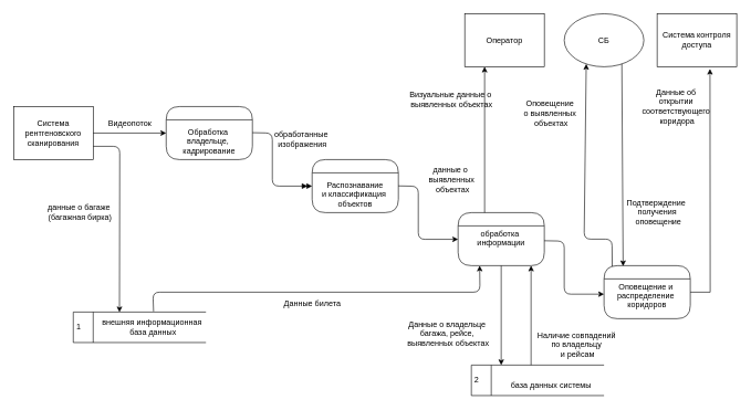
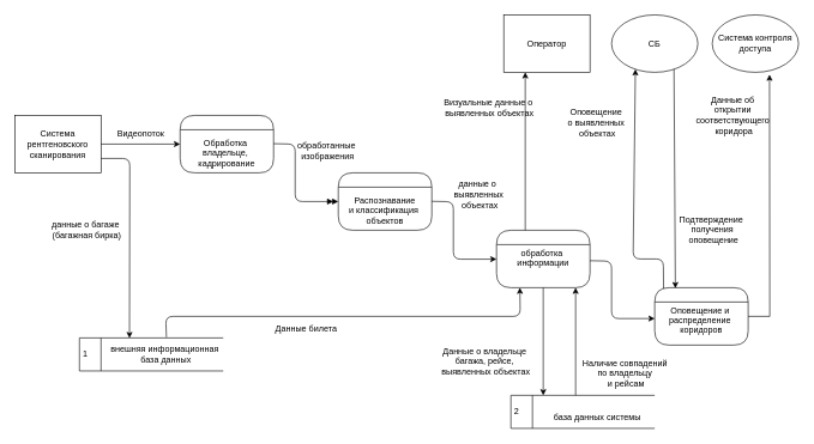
  <mxCell id="0" />
  <mxCell id="1" parent="0" />
  <mxCell id="2" value="&#10;&#10;&#10;&#10;&#10;&#10;Обработка &#10;владельце, &#10;кадрирование" style="swimlane;fontStyle=0;childLayout=stackLayout;horizontal=1;startSize=20;fillColor=#ffffff;horizontalStack=0;resizeParent=1;resizeParentMax=0;resizeLast=0;collapsible=0;marginBottom=0;swimlaneFillColor=#ffffff;rounded=1;arcSize=50;" vertex="1" parent="1"><mxGeometry x="250" y="160" width="130" height="80" as="geometry" /></mxCell>
  <mxCell id="3" value="Система рентгеновского сканирования" style="html=1;dashed=0;whiteSpace=wrap;" vertex="1" parent="1"><mxGeometry x="20" y="160" width="120" height="80" as="geometry" /></mxCell>
  <mxCell id="4" value="" style="endArrow=classic;html=1;rounded=0;exitX=1;exitY=0.5;exitDx=0;exitDy=0;" edge="1" parent="1" source="3"><mxGeometry width="50" height="50" relative="1" as="geometry"><mxPoint x="190" y="210" as="sourcePoint" /><mxPoint x="250" y="200" as="targetPoint" /></mxGeometry></mxCell>
  <mxCell id="5" value="Ви&lt;span style=&quot;background-color: initial;&quot;&gt;деопоток&lt;/span&gt;" style="text;html=1;align=center;verticalAlign=middle;resizable=0;points=[];autosize=1;strokeColor=none;fillColor=none;" vertex="1" parent="1"><mxGeometry x="150" y="170" width="90" height="30" as="geometry" /></mxCell>
  <mxCell id="6" value="1&amp;nbsp; &amp;nbsp; &amp;nbsp; &amp;nbsp;" style="html=1;dashed=0;whiteSpace=wrap;shape=mxgraph.dfd.dataStoreID;align=left;spacingLeft=3;points=[[0,0],[0.5,0],[1,0],[0,0.5],[1,0.5],[0,1],[0.5,1],[1,1]];" vertex="1" parent="1"><mxGeometry x="110" y="470" width="200" height="46" as="geometry" /></mxCell>
  <mxCell id="7" value="внешняя информационная&amp;nbsp;&lt;div&gt;база данных&lt;/div&gt;" style="text;html=1;align=center;verticalAlign=middle;resizable=0;points=[];autosize=1;strokeColor=none;fillColor=none;" vertex="1" parent="1"><mxGeometry x="140" y="473" width="180" height="40" as="geometry" /></mxCell>
  <mxCell id="8" value="" style="endArrow=doubleBlock;html=1;rounded=1;exitX=1;exitY=0.5;exitDx=0;exitDy=0;endFill=1;entryX=0;entryY=0.5;entryDx=0;entryDy=0;curved=0;" edge="1" parent="1" target="10"><mxGeometry width="50" height="50" relative="1" as="geometry"><mxPoint x="380" y="199.41" as="sourcePoint" /><mxPoint x="490" y="199.41" as="targetPoint" /><Array as="points"><mxPoint x="410" y="200" /><mxPoint x="410" y="280" /></Array></mxGeometry></mxCell>
  <mxCell id="9" value="обработанные&amp;nbsp;&lt;div&gt;изображения&lt;/div&gt;" style="text;html=1;align=center;verticalAlign=middle;resizable=0;points=[];autosize=1;strokeColor=none;fillColor=none;" vertex="1" parent="1"><mxGeometry x="400" y="190" width="110" height="40" as="geometry" /></mxCell>
  <mxCell id="10" value="&#10;&#10;&#10;&#10;&#10;&#10;Распознавание&#10;и классификация &#10;объектов" style="swimlane;fontStyle=0;childLayout=stackLayout;horizontal=1;startSize=20;fillColor=#ffffff;horizontalStack=0;resizeParent=1;resizeParentMax=0;resizeLast=0;collapsible=0;marginBottom=0;swimlaneFillColor=#ffffff;rounded=1;arcSize=50;" vertex="1" parent="1"><mxGeometry x="470" y="240" width="130" height="80" as="geometry" /></mxCell>
  <mxCell id="11" value="Оператор" style="html=1;dashed=0;whiteSpace=wrap;" vertex="1" parent="1"><mxGeometry x="700" y="20" width="120" height="80" as="geometry" /></mxCell>
  <mxCell id="12" value="" style="endArrow=classic;html=1;rounded=1;exitX=1;exitY=0.5;exitDx=0;exitDy=0;entryX=0.348;entryY=0.005;entryDx=0;entryDy=0;entryPerimeter=0;curved=0;" edge="1" parent="1" target="6"><mxGeometry width="50" height="50" relative="1" as="geometry"><mxPoint x="140" y="220" as="sourcePoint" /><mxPoint x="180" y="370" as="targetPoint" /><Array as="points"><mxPoint x="180" y="220" /></Array></mxGeometry></mxCell>
  <mxCell id="13" value="данные о багаже&amp;nbsp;&lt;div&gt;(багажная бирка)&lt;/div&gt;" style="text;html=1;align=center;verticalAlign=middle;resizable=0;points=[];autosize=1;strokeColor=none;fillColor=none;" vertex="1" parent="1"><mxGeometry x="60" y="300" width="120" height="40" as="geometry" /></mxCell>
  <mxCell id="14" value="&#10;&#10;&#10;&#10;обработка &#10;информации" style="swimlane;fontStyle=0;childLayout=stackLayout;horizontal=1;startSize=20;fillColor=#ffffff;horizontalStack=0;resizeParent=1;resizeParentMax=0;resizeLast=0;collapsible=0;marginBottom=0;swimlaneFillColor=#ffffff;rounded=1;arcSize=50;" vertex="1" parent="1"><mxGeometry x="690" y="320" width="130" height="80" as="geometry" /></mxCell>
  <mxCell id="15" value="" style="endArrow=classic;html=1;rounded=1;exitX=1;exitY=0.5;exitDx=0;exitDy=0;endFill=1;entryX=0;entryY=0.5;entryDx=0;entryDy=0;curved=0;strokeColor=default;align=center;verticalAlign=middle;fontFamily=Helvetica;fontSize=11;fontColor=default;labelBackgroundColor=default;" edge="1" parent="1"><mxGeometry width="50" height="50" relative="1" as="geometry"><mxPoint x="600" y="279.71" as="sourcePoint" /><mxPoint x="690" y="360.3" as="targetPoint" /><Array as="points"><mxPoint x="630" y="280.3" /><mxPoint x="630" y="360.3" /></Array></mxGeometry></mxCell>
  <mxCell id="16" value="" style="endArrow=classic;html=1;rounded=1;exitX=0.605;exitY=-0.022;exitDx=0;exitDy=0;exitPerimeter=0;entryX=0.25;entryY=1;entryDx=0;entryDy=0;curved=0;" edge="1" parent="1" source="6" target="14"><mxGeometry width="50" height="50" relative="1" as="geometry"><mxPoint x="500" y="340" as="sourcePoint" /><mxPoint x="730" y="410" as="targetPoint" /><Array as="points"><mxPoint x="230" y="440" /><mxPoint x="723" y="440" /></Array></mxGeometry></mxCell>
- <mxCell id="17" value="Данные билета" style="text;html=1;align=center;verticalAlign=middle;resizable=0;points=[];autosize=1;strokeColor=none;fillColor=none;" vertex="1" parent="1"><mxGeometry x="415" y="443" width="110" height="30" as="geometry" /></mxCell>
+ <mxCell id="17" value="Данные билета" style="text;html=1;align=center;verticalAlign=middle;resizable=0;points=[];autosize=1;strokeColor=none;fillColor=none;" vertex="1" parent="1"><mxGeometry x="370" y="443" width="110" height="30" as="geometry" /></mxCell>
  <mxCell id="18" value="2" style="html=1;dashed=0;whiteSpace=wrap;shape=mxgraph.dfd.dataStoreID;align=left;spacingLeft=3;points=[[0,0],[0.5,0],[1,0],[0,0.5],[1,0.5],[0,1],[0.5,1],[1,1]];" vertex="1" parent="1"><mxGeometry x="710" y="550" width="200" height="46" as="geometry" /></mxCell>
  <mxCell id="19" value="&amp;nbsp;&lt;div&gt;база данных системы&lt;/div&gt;" style="text;html=1;align=center;verticalAlign=middle;resizable=0;points=[];autosize=1;strokeColor=none;fillColor=none;" vertex="1" parent="1"><mxGeometry x="760" y="553" width="140" height="40" as="geometry" /></mxCell>
  <mxCell id="20" value="" style="endArrow=classic;html=1;rounded=0;exitX=0.5;exitY=1;exitDx=0;exitDy=0;" edge="1" parent="1" source="14"><mxGeometry width="50" height="50" relative="1" as="geometry"><mxPoint x="500" y="340" as="sourcePoint" /><mxPoint x="755" y="550" as="targetPoint" /></mxGeometry></mxCell>
  <mxCell id="21" value="Данные о владельце&amp;nbsp;&lt;div&gt;багажа, рейсе,&amp;nbsp;&lt;/div&gt;&lt;div&gt;выявленных объектах&lt;/div&gt;" style="text;html=1;align=center;verticalAlign=middle;resizable=0;points=[];autosize=1;strokeColor=none;fillColor=none;" vertex="1" parent="1"><mxGeometry x="600" y="473" width="150" height="60" as="geometry" /></mxCell>
  <mxCell id="22" value="" style="endArrow=classic;html=1;rounded=0;exitX=0.45;exitY=0;exitDx=0;exitDy=0;exitPerimeter=0;" edge="1" parent="1" source="18"><mxGeometry width="50" height="50" relative="1" as="geometry"><mxPoint x="490" y="550" as="sourcePoint" /><mxPoint x="800" y="400" as="targetPoint" /></mxGeometry></mxCell>
  <mxCell id="23" value="Наличие совпадений&amp;nbsp;&lt;div&gt;по владельцу&amp;nbsp;&lt;/div&gt;&lt;div&gt;и рейсам&lt;/div&gt;" style="text;html=1;align=center;verticalAlign=middle;resizable=0;points=[];autosize=1;strokeColor=none;fillColor=none;" vertex="1" parent="1"><mxGeometry x="800" y="490" width="140" height="60" as="geometry" /></mxCell>
  <mxCell id="24" value="" style="endArrow=classic;html=1;rounded=0;exitX=0.45;exitY=0;exitDx=0;exitDy=0;exitPerimeter=0;" edge="1" parent="1"><mxGeometry width="50" height="50" relative="1" as="geometry"><mxPoint x="730" y="320" as="sourcePoint" /><mxPoint x="730" y="100" as="targetPoint" /></mxGeometry></mxCell>
  <mxCell id="25" value="Визуальные данные о&amp;nbsp;&lt;div&gt;выявленных объектах&lt;/div&gt;" style="text;html=1;align=center;verticalAlign=middle;resizable=0;points=[];autosize=1;strokeColor=none;fillColor=none;" vertex="1" parent="1"><mxGeometry x="605" y="130" width="150" height="40" as="geometry" /></mxCell>
- <mxCell id="26" value="данные о&amp;nbsp;&lt;div&gt;выявленных&lt;div&gt;&amp;nbsp;объектах&lt;/div&gt;&lt;/div&gt;" style="text;html=1;align=center;verticalAlign=middle;resizable=0;points=[];autosize=1;strokeColor=none;fillColor=none;" vertex="1" parent="1"><mxGeometry x="635" y="240" width="90" height="60" as="geometry" /></mxCell>
- <mxCell id="27" value="Система контроля доступа" style="html=1;dashed=0;whiteSpace=wrap;" vertex="1" parent="1"><mxGeometry x="990" y="20" width="120" height="80" as="geometry" /></mxCell>
+ <mxCell id="26" value="данные о&amp;nbsp;&lt;div&gt;выявленных&lt;div&gt;&amp;nbsp;объектах&lt;/div&gt;&lt;/div&gt;" style="text;html=1;align=center;verticalAlign=middle;resizable=0;points=[];autosize=1;strokeColor=none;fillColor=none;" vertex="1" parent="1"><mxGeometry x="620" y="240" width="90" height="60" as="geometry" /></mxCell>
+ <mxCell id="27" value="Система контроля доступа" style="ellipse;html=1;dashed=0;whiteSpace=wrap;" vertex="1" parent="1"><mxGeometry x="990" y="20" width="120" height="80" as="geometry" /></mxCell>
  <mxCell id="28" value="&#10;&#10;&#10;&#10;&#10;Оповещение и &#10;распределение &#10;коридоров" style="swimlane;fontStyle=0;childLayout=stackLayout;horizontal=1;startSize=20;fillColor=#ffffff;horizontalStack=0;resizeParent=1;resizeParentMax=0;resizeLast=0;collapsible=0;marginBottom=0;swimlaneFillColor=#ffffff;rounded=1;arcSize=50;" vertex="1" parent="1"><mxGeometry x="910" y="400" width="130" height="80" as="geometry" /></mxCell>
  <mxCell id="29" value="" style="endArrow=classic;html=1;rounded=1;exitX=1;exitY=0.5;exitDx=0;exitDy=0;endFill=1;entryX=0;entryY=0.5;entryDx=0;entryDy=0;curved=0;strokeColor=default;align=center;verticalAlign=middle;fontFamily=Helvetica;fontSize=11;fontColor=default;labelBackgroundColor=default;" edge="1" parent="1"><mxGeometry width="50" height="50" relative="1" as="geometry"><mxPoint x="820" y="362.41" as="sourcePoint" /><mxPoint x="910" y="443" as="targetPoint" /><Array as="points"><mxPoint x="850" y="363" /><mxPoint x="850" y="443" /></Array></mxGeometry></mxCell>
  <mxCell id="30" value="СБ" style="ellipse;html=1;dashed=0;whiteSpace=wrap;" vertex="1" parent="1"><mxGeometry x="850" y="20" width="120" height="80" as="geometry" /></mxCell>
  <mxCell id="31" value="" style="endArrow=classic;html=1;rounded=1;entryX=0.25;entryY=1;entryDx=0;entryDy=0;curved=0;exitX=0.095;exitY=0.017;exitDx=0;exitDy=0;exitPerimeter=0;" edge="1" parent="1" source="28" target="30"><mxGeometry width="50" height="50" relative="1" as="geometry"><mxPoint x="937" y="400" as="sourcePoint" /><mxPoint x="650" y="320" as="targetPoint" /><Array as="points"><mxPoint x="922" y="360" /><mxPoint x="880" y="360" /></Array></mxGeometry></mxCell>
  <mxCell id="32" value="Оповещение&amp;nbsp;&lt;div&gt;о выявленных&amp;nbsp;&lt;/div&gt;&lt;div&gt;объектах&lt;/div&gt;" style="text;html=1;align=center;verticalAlign=middle;resizable=0;points=[];autosize=1;strokeColor=none;fillColor=none;" vertex="1" parent="1"><mxGeometry x="775" y="140" width="110" height="60" as="geometry" /></mxCell>
  <mxCell id="33" value="" style="endArrow=classic;html=1;rounded=0;exitX=0.75;exitY=1;exitDx=0;exitDy=0;entryX=0.221;entryY=0.009;entryDx=0;entryDy=0;entryPerimeter=0;" edge="1" parent="1" source="30" target="28"><mxGeometry width="50" height="50" relative="1" as="geometry"><mxPoint x="510" y="460" as="sourcePoint" /><mxPoint x="560" y="410" as="targetPoint" /></mxGeometry></mxCell>
  <mxCell id="34" value="Подтверждение&amp;nbsp;&lt;div&gt;получения&lt;/div&gt;&lt;div&gt;&amp;nbsp;оповещение&lt;/div&gt;" style="text;html=1;align=center;verticalAlign=middle;resizable=0;points=[];autosize=1;strokeColor=none;fillColor=none;" vertex="1" parent="1"><mxGeometry x="930" y="290" width="120" height="60" as="geometry" /></mxCell>
  <mxCell id="35" value="" style="endArrow=classic;html=1;rounded=0;exitX=1;exitY=0.5;exitDx=0;exitDy=0;entryX=0.664;entryY=1.04;entryDx=0;entryDy=0;entryPerimeter=0;" edge="1" parent="1" source="28" target="27"><mxGeometry width="50" height="50" relative="1" as="geometry"><mxPoint x="1025" y="400" as="sourcePoint" /><mxPoint x="1067" y="100" as="targetPoint" /><Array as="points"><mxPoint x="1070" y="440" /></Array></mxGeometry></mxCell>
  <mxCell id="36" value="Данные об&amp;nbsp;&lt;div&gt;открытии&amp;nbsp;&lt;/div&gt;&lt;div&gt;соответствующего&amp;nbsp;&lt;/div&gt;&lt;div&gt;коридора&lt;/div&gt;" style="text;html=1;align=center;verticalAlign=middle;resizable=0;points=[];autosize=1;strokeColor=none;fillColor=none;" vertex="1" parent="1"><mxGeometry x="955" y="125" width="130" height="70" as="geometry" /></mxCell>
